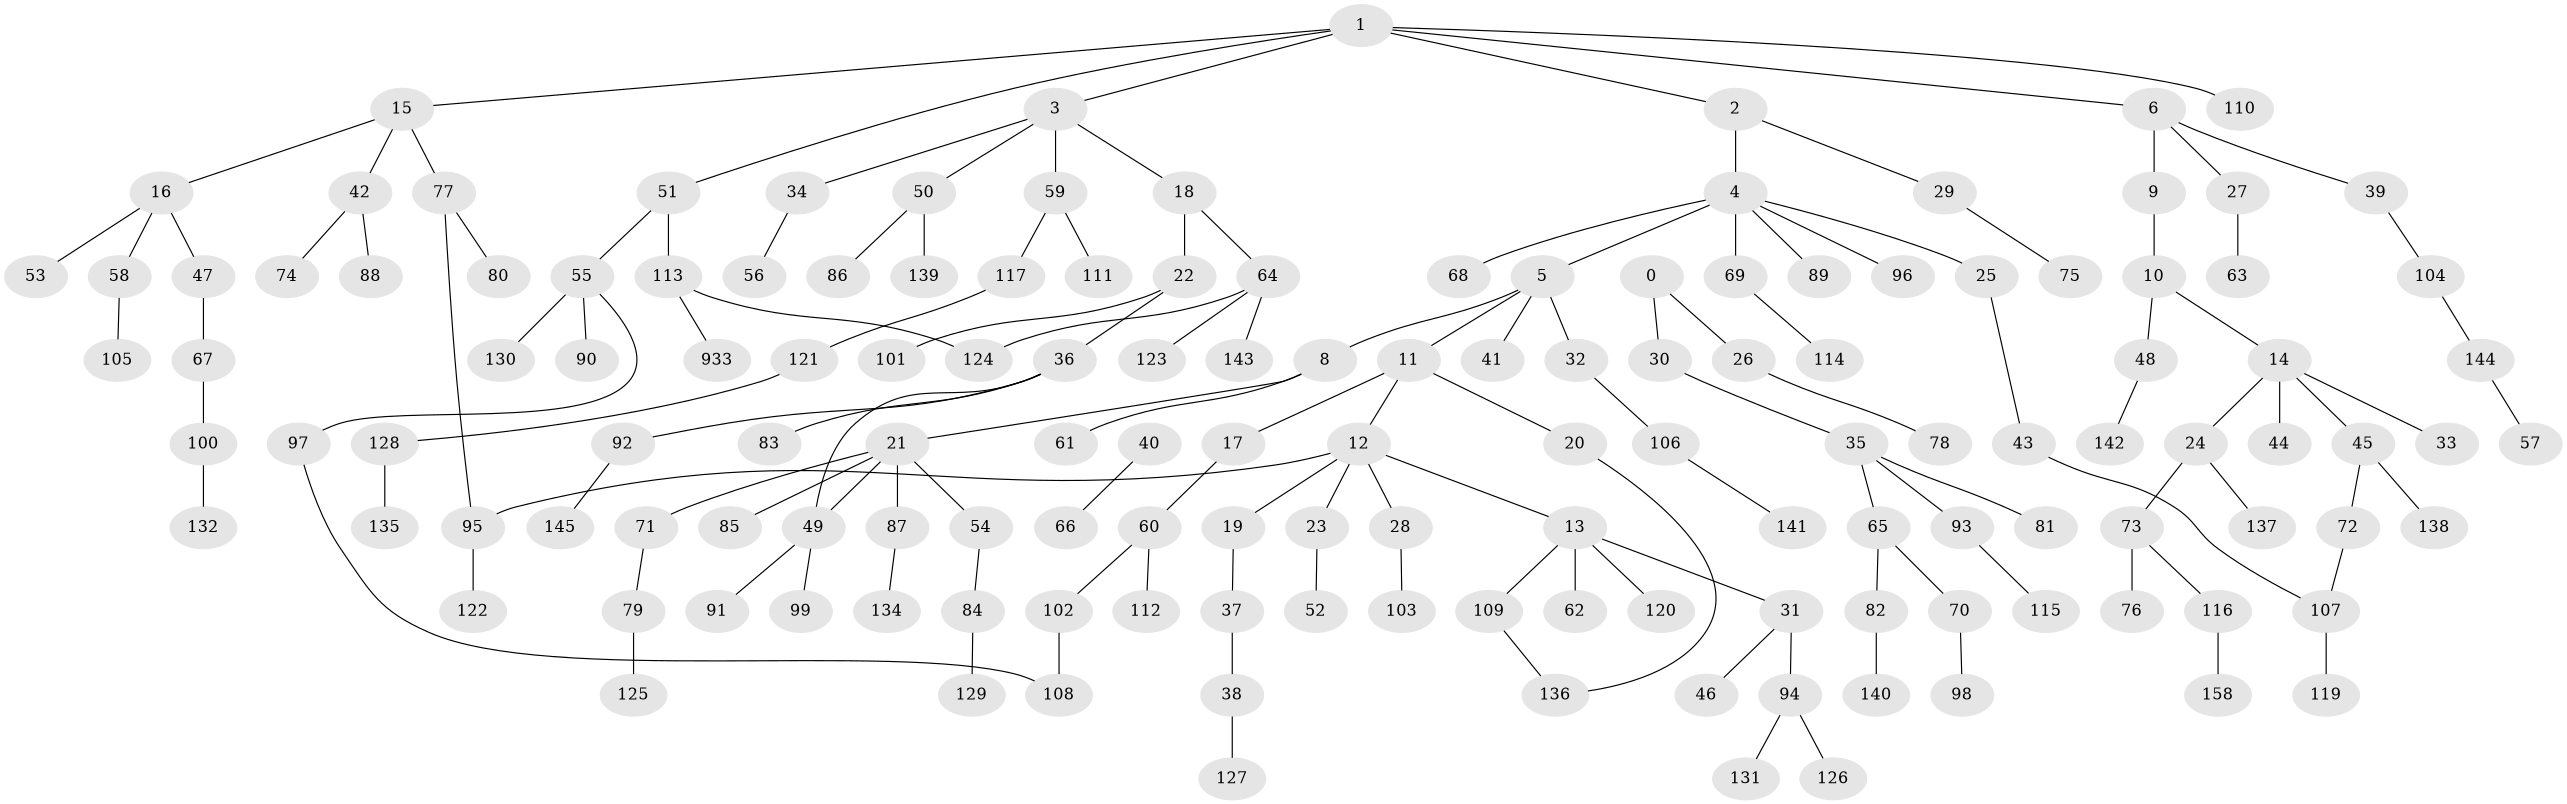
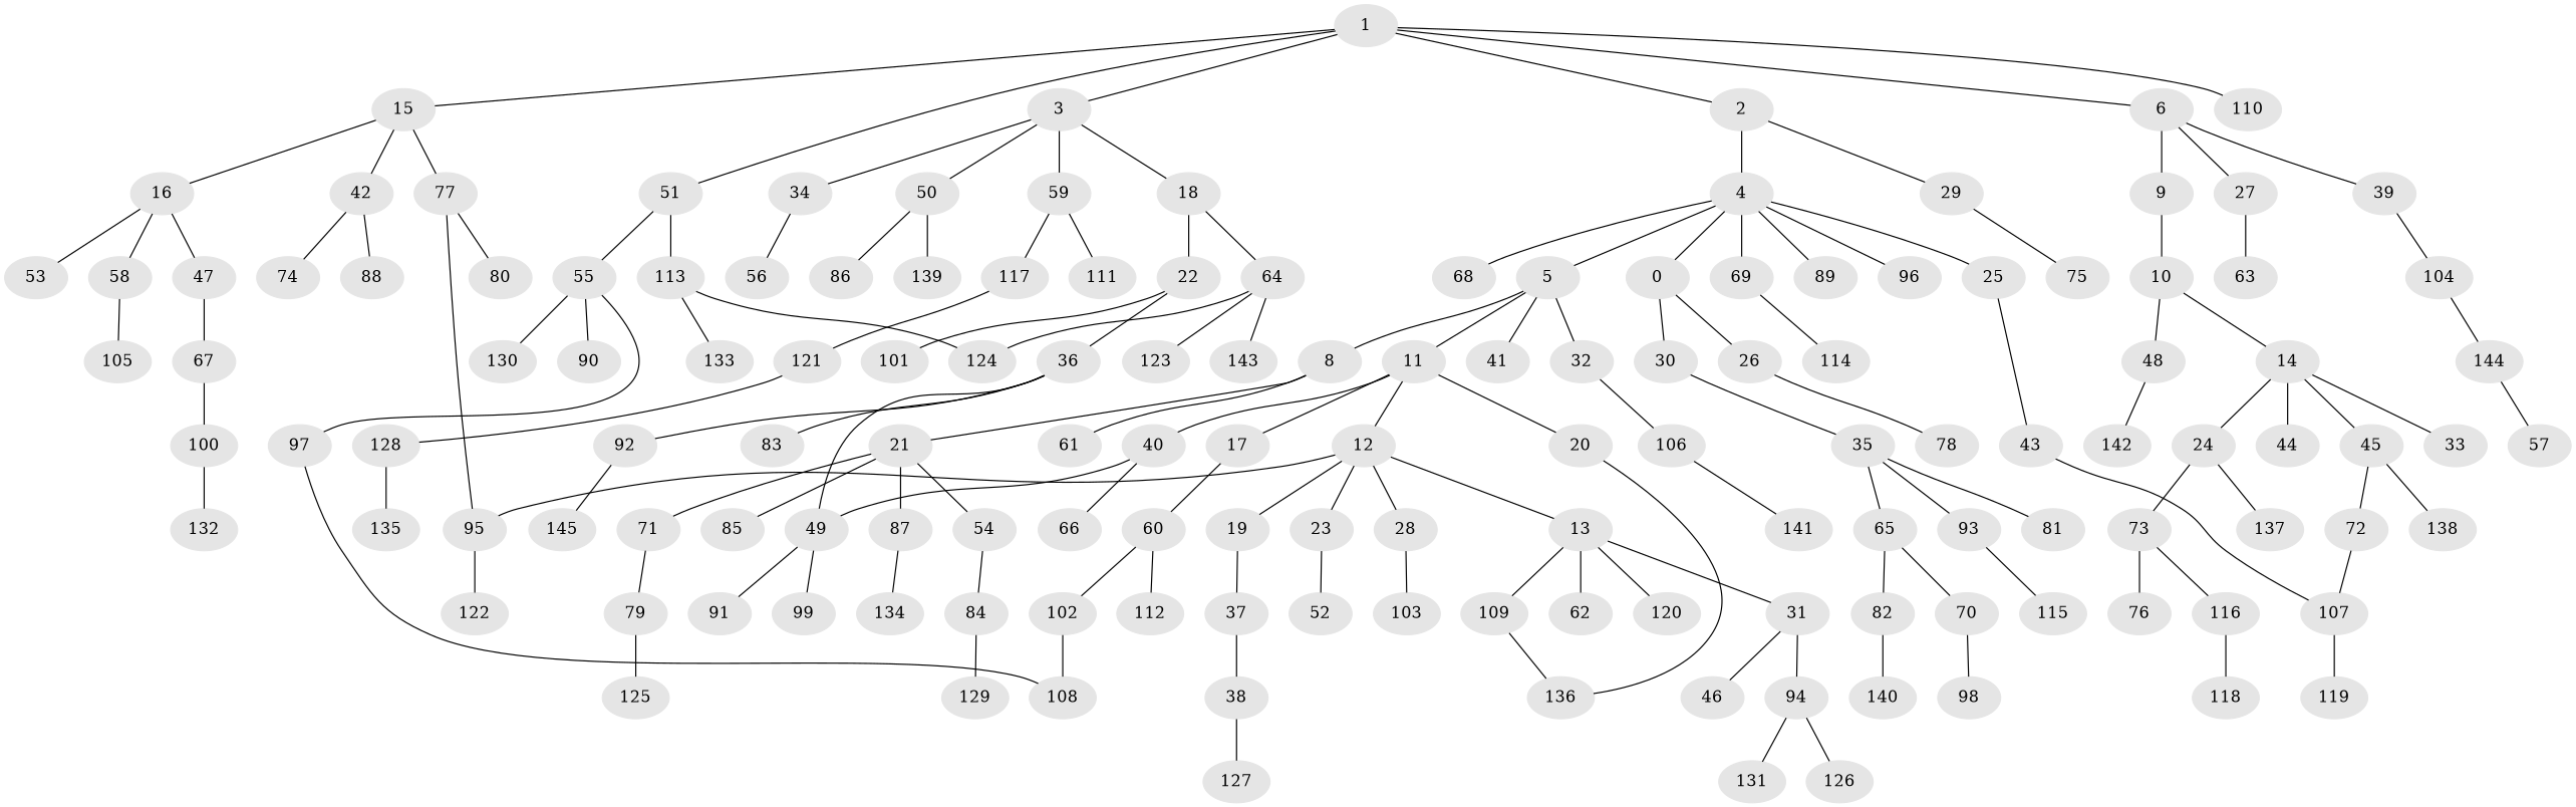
  graph {
    node [color=gray90 style=filled]
    1
    2
    3
    6
    15
    51
    110
    4
    29
    18
    34
    50
    59
    9
    27
    39
    16
    42
    77
    55
    113
    5
    n23 [label=0]
    25
    68
    69
    89
    96
    75
    22
    64
    56
    86
    139
    111
    117
    8
    11
    32
    41
    26
    30
    43
    114
    21
    61
    12
    17
    20
    40
    106
    10
    63
    104
    78
    35
    54
    71
    85
    87
    14
    48
    24
    33
    44
    45
    142
    13
    19
    23
    28
    95
    60
    136
    49
    66
    31
    62
    109
    120
    37
    52
    103
    122
    46
    94
    73
    137
    72
    138
    47
    53
    58
    74
    88
    80
    67
    105
    102
    112
    36
    101
    123
    124
    143
    38
    84
    79
    134
    83
    92
    76
    116
    107
    65
    81
    93
    126
    131
    141
    70
    82
    115
    91
    99
    145
    127
    144
    119
    100
    90
    97
    130
-   133 [label=933]
+   133
    129
    108
    121
    98
    140
    132
    125
-   118 [label=158]
+   118
    57
    128
    135
    1 -- 2
    1 -- 3
    1 -- 6
    1 -- 15
    1 -- 51
    1 -- 110
    2 -- 4
    2 -- 29
    3 -- 18
    3 -- 34
    3 -- 50
    3 -- 59
    6 -- 9
    6 -- 27
    6 -- 39
    15 -- 16
    15 -- 42
    15 -- 77
    51 -- 55
    51 -- 113
    4 -- 5
+   4 -- n23
    4 -- 25
    4 -- 68
    4 -- 69
    4 -- 89
    4 -- 96
    29 -- 75
    18 -- 22
    18 -- 64
    34 -- 56
    50 -- 86
    50 -- 139
    59 -- 111
    59 -- 117
    9 -- 10
    27 -- 63
    39 -- 104
    16 -- 47
    16 -- 53
    16 -- 58
    42 -- 74
    42 -- 88
    77 -- 95
    77 -- 80
    55 -- 90
    55 -- 97
    55 -- 130
    113 -- 124
    113 -- 133
    5 -- 8
    5 -- 11
    5 -- 32
    5 -- 41
    n23 -- 26
    n23 -- 30
    25 -- 43
    69 -- 114
    22 -- 36
    22 -- 101
    64 -- 123
    64 -- 124
    64 -- 143
    117 -- 121
    8 -- 21
    8 -- 61
    11 -- 12
    11 -- 17
    11 -- 20
+   11 -- 40
    32 -- 106
    26 -- 78
    30 -- 35
    43 -- 107
    21 -- 54
    21 -- 71
    21 -- 85
    21 -- 87
    12 -- 13
    12 -- 19
    12 -- 23
    12 -- 28
    12 -- 95
    17 -- 60
    20 -- 136
-   21 -- 49
+   40 -- 49
    40 -- 66
    106 -- 141
    10 -- 14
    10 -- 48
    104 -- 144
    35 -- 65
    35 -- 81
    35 -- 93
    54 -- 84
    71 -- 79
    87 -- 134
    14 -- 24
    14 -- 33
    14 -- 44
    14 -- 45
    48 -- 142
    24 -- 73
    24 -- 137
    45 -- 72
    45 -- 138
    13 -- 31
    13 -- 62
    13 -- 109
    13 -- 120
    19 -- 37
    23 -- 52
    28 -- 103
    95 -- 122
    60 -- 102
    60 -- 112
    49 -- 91
    49 -- 99
    31 -- 46
    31 -- 94
    109 -- 136
    37 -- 38
    94 -- 126
    94 -- 131
    73 -- 76
    73 -- 116
    72 -- 107
    47 -- 67
    58 -- 105
    67 -- 100
    102 -- 108
    36 -- 49
    36 -- 83
    36 -- 92
    38 -- 127
    84 -- 129
    79 -- 125
    92 -- 145
    116 -- 118
    107 -- 119
    65 -- 70
    65 -- 82
    93 -- 115
    70 -- 98
    82 -- 140
    144 -- 57
    100 -- 132
    97 -- 108
    121 -- 128
    128 -- 135
  }
